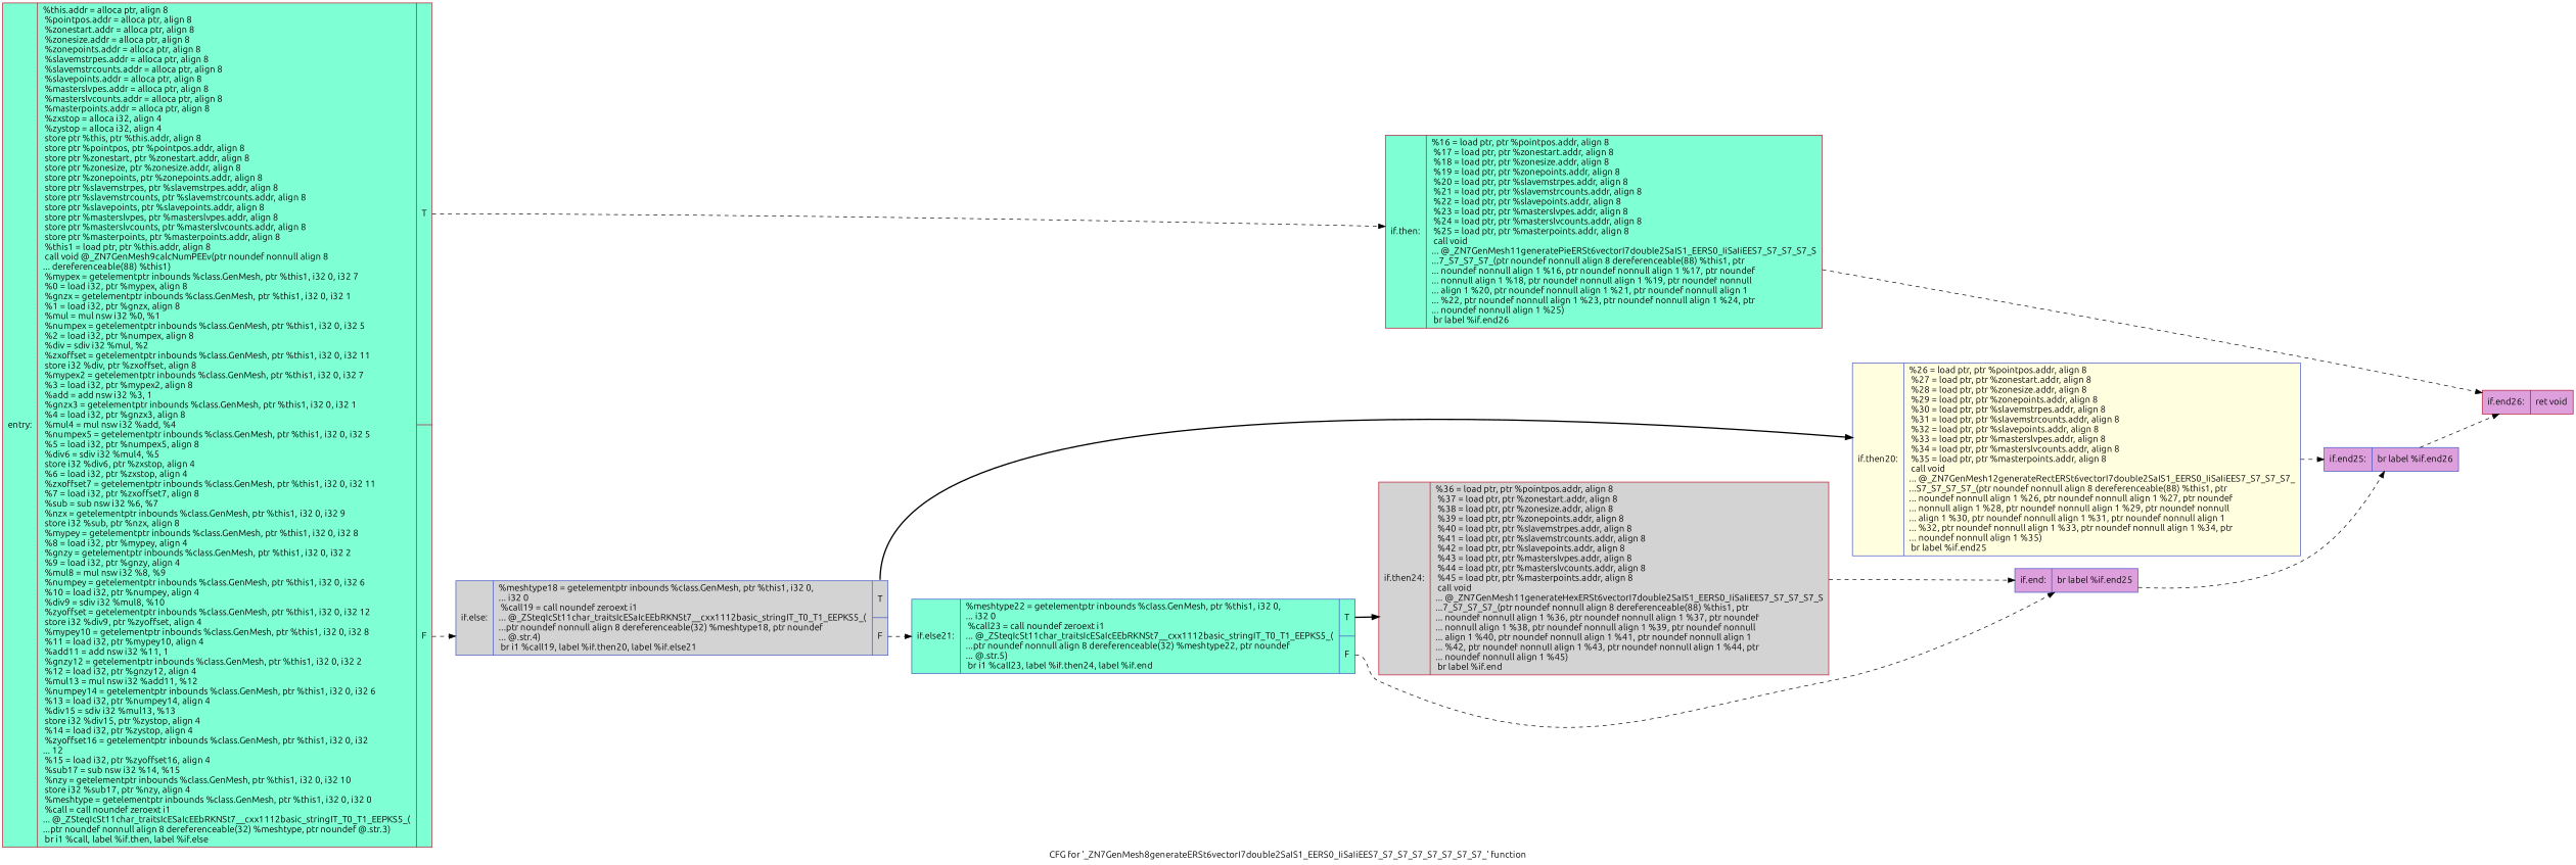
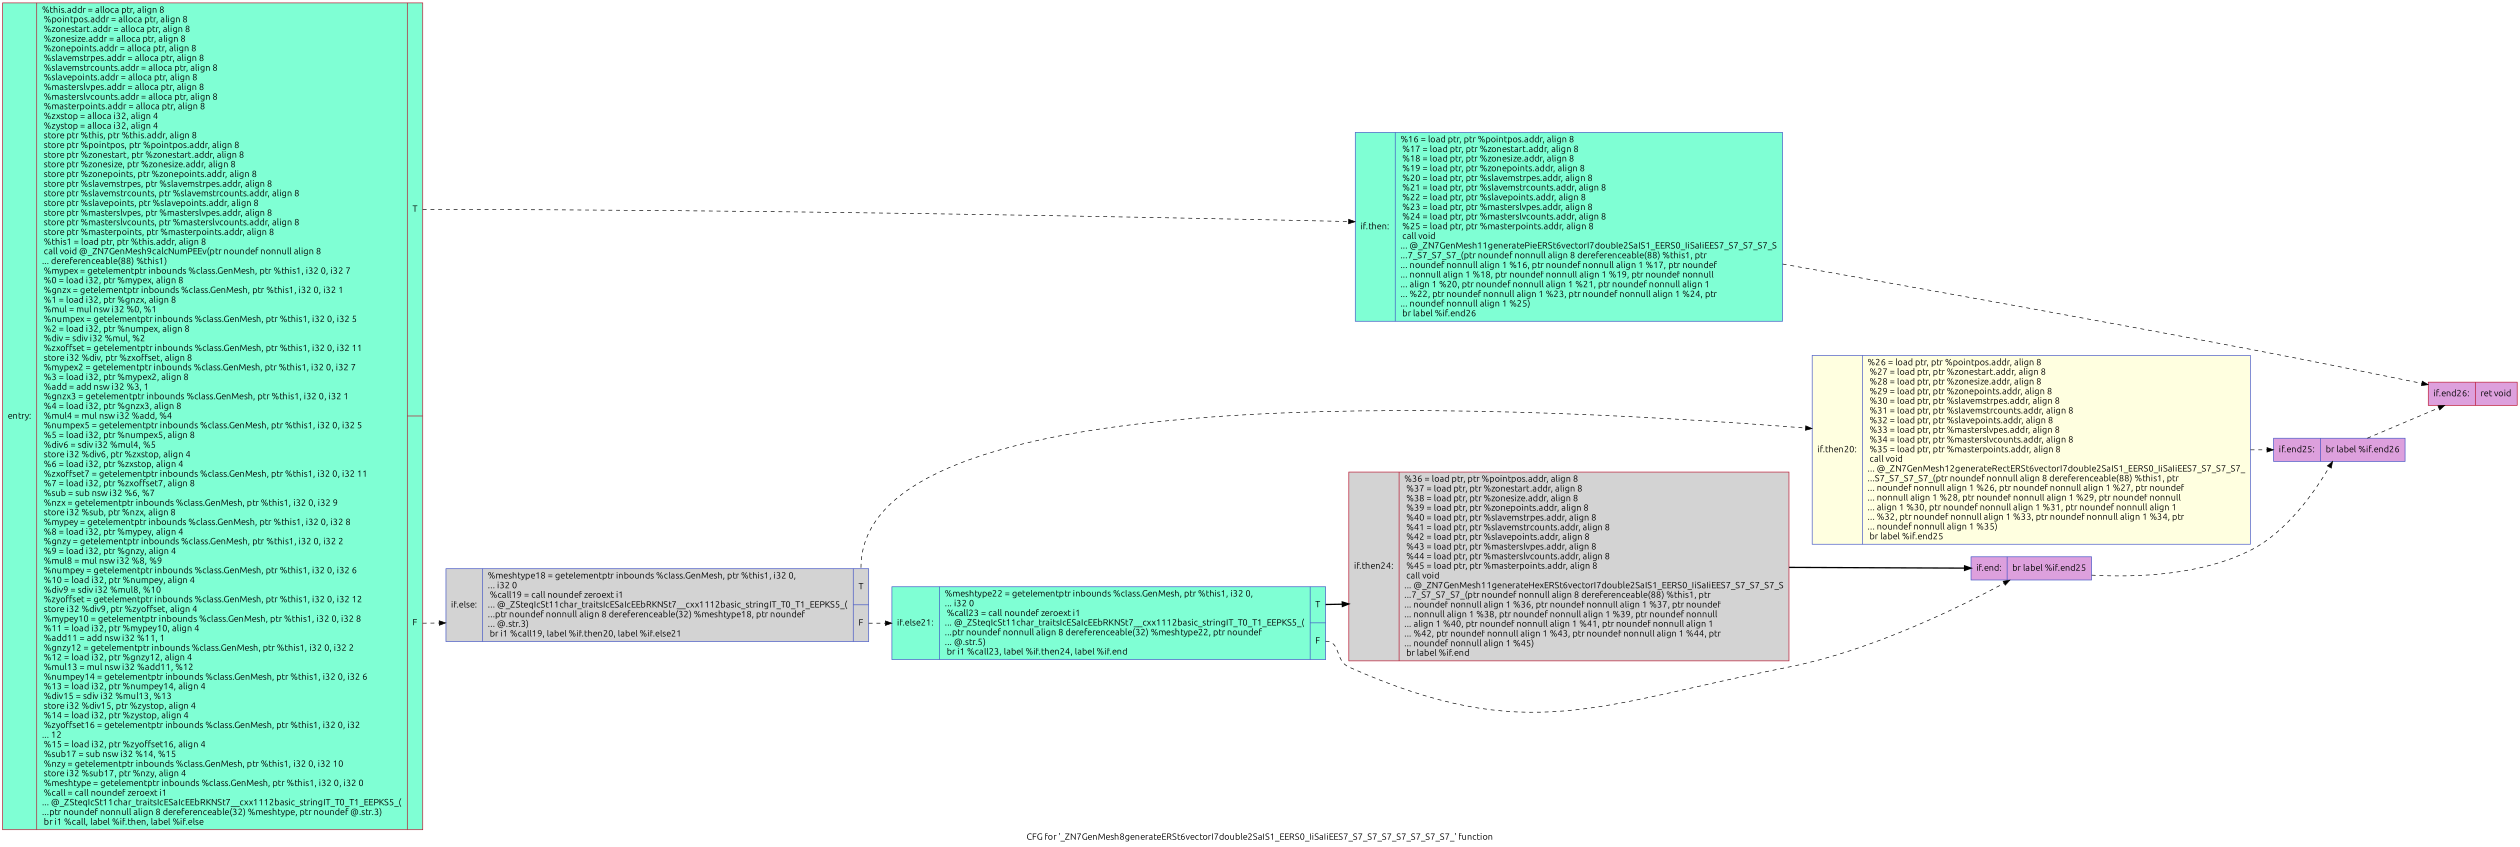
  digraph {
    fontname=Ubuntu
    label="CFG for '_ZN7GenMesh8generateERSt6vectorI7double2SaIS1_EERS0_IiSaIiEES7_S7_S7_S7_S7_S7_S7_S7_' function"
    rankdir=LR
    node [color="#3d50c3ff" fillcolor=aquamarine fontname=Ubuntu shape=record style=filled]
    edge [fontname=Ubuntu style=dashed]
    n1 [color="#b70d28ff" label="{entry:\l|  %this.addr = alloca ptr, align 8\l  %pointpos.addr = alloca ptr, align 8\l  %zonestart.addr = alloca ptr, align 8\l  %zonesize.addr = alloca ptr, align 8\l  %zonepoints.addr = alloca ptr, align 8\l  %slavemstrpes.addr = alloca ptr, align 8\l  %slavemstrcounts.addr = alloca ptr, align 8\l  %slavepoints.addr = alloca ptr, align 8\l  %masterslvpes.addr = alloca ptr, align 8\l  %masterslvcounts.addr = alloca ptr, align 8\l  %masterpoints.addr = alloca ptr, align 8\l  %zxstop = alloca i32, align 4\l  %zystop = alloca i32, align 4\l  store ptr %this, ptr %this.addr, align 8\l  store ptr %pointpos, ptr %pointpos.addr, align 8\l  store ptr %zonestart, ptr %zonestart.addr, align 8\l  store ptr %zonesize, ptr %zonesize.addr, align 8\l  store ptr %zonepoints, ptr %zonepoints.addr, align 8\l  store ptr %slavemstrpes, ptr %slavemstrpes.addr, align 8\l  store ptr %slavemstrcounts, ptr %slavemstrcounts.addr, align 8\l  store ptr %slavepoints, ptr %slavepoints.addr, align 8\l  store ptr %masterslvpes, ptr %masterslvpes.addr, align 8\l  store ptr %masterslvcounts, ptr %masterslvcounts.addr, align 8\l  store ptr %masterpoints, ptr %masterpoints.addr, align 8\l  %this1 = load ptr, ptr %this.addr, align 8\l  call void @_ZN7GenMesh9calcNumPEEv(ptr noundef nonnull align 8\l... dereferenceable(88) %this1)\l  %mypex = getelementptr inbounds %class.GenMesh, ptr %this1, i32 0, i32 7\l  %0 = load i32, ptr %mypex, align 8\l  %gnzx = getelementptr inbounds %class.GenMesh, ptr %this1, i32 0, i32 1\l  %1 = load i32, ptr %gnzx, align 8\l  %mul = mul nsw i32 %0, %1\l  %numpex = getelementptr inbounds %class.GenMesh, ptr %this1, i32 0, i32 5\l  %2 = load i32, ptr %numpex, align 8\l  %div = sdiv i32 %mul, %2\l  %zxoffset = getelementptr inbounds %class.GenMesh, ptr %this1, i32 0, i32 11\l  store i32 %div, ptr %zxoffset, align 8\l  %mypex2 = getelementptr inbounds %class.GenMesh, ptr %this1, i32 0, i32 7\l  %3 = load i32, ptr %mypex2, align 8\l  %add = add nsw i32 %3, 1\l  %gnzx3 = getelementptr inbounds %class.GenMesh, ptr %this1, i32 0, i32 1\l  %4 = load i32, ptr %gnzx3, align 8\l  %mul4 = mul nsw i32 %add, %4\l  %numpex5 = getelementptr inbounds %class.GenMesh, ptr %this1, i32 0, i32 5\l  %5 = load i32, ptr %numpex5, align 8\l  %div6 = sdiv i32 %mul4, %5\l  store i32 %div6, ptr %zxstop, align 4\l  %6 = load i32, ptr %zxstop, align 4\l  %zxoffset7 = getelementptr inbounds %class.GenMesh, ptr %this1, i32 0, i32 11\l  %7 = load i32, ptr %zxoffset7, align 8\l  %sub = sub nsw i32 %6, %7\l  %nzx = getelementptr inbounds %class.GenMesh, ptr %this1, i32 0, i32 9\l  store i32 %sub, ptr %nzx, align 8\l  %mypey = getelementptr inbounds %class.GenMesh, ptr %this1, i32 0, i32 8\l  %8 = load i32, ptr %mypey, align 4\l  %gnzy = getelementptr inbounds %class.GenMesh, ptr %this1, i32 0, i32 2\l  %9 = load i32, ptr %gnzy, align 4\l  %mul8 = mul nsw i32 %8, %9\l  %numpey = getelementptr inbounds %class.GenMesh, ptr %this1, i32 0, i32 6\l  %10 = load i32, ptr %numpey, align 4\l  %div9 = sdiv i32 %mul8, %10\l  %zyoffset = getelementptr inbounds %class.GenMesh, ptr %this1, i32 0, i32 12\l  store i32 %div9, ptr %zyoffset, align 4\l  %mypey10 = getelementptr inbounds %class.GenMesh, ptr %this1, i32 0, i32 8\l  %11 = load i32, ptr %mypey10, align 4\l  %add11 = add nsw i32 %11, 1\l  %gnzy12 = getelementptr inbounds %class.GenMesh, ptr %this1, i32 0, i32 2\l  %12 = load i32, ptr %gnzy12, align 4\l  %mul13 = mul nsw i32 %add11, %12\l  %numpey14 = getelementptr inbounds %class.GenMesh, ptr %this1, i32 0, i32 6\l  %13 = load i32, ptr %numpey14, align 4\l  %div15 = sdiv i32 %mul13, %13\l  store i32 %div15, ptr %zystop, align 4\l  %14 = load i32, ptr %zystop, align 4\l  %zyoffset16 = getelementptr inbounds %class.GenMesh, ptr %this1, i32 0, i32\l... 12\l  %15 = load i32, ptr %zyoffset16, align 4\l  %sub17 = sub nsw i32 %14, %15\l  %nzy = getelementptr inbounds %class.GenMesh, ptr %this1, i32 0, i32 10\l  store i32 %sub17, ptr %nzy, align 4\l  %meshtype = getelementptr inbounds %class.GenMesh, ptr %this1, i32 0, i32 0\l  %call = call noundef zeroext i1\l... @_ZSteqIcSt11char_traitsIcESaIcEEbRKNSt7__cxx1112basic_stringIT_T0_T1_EEPKS5_(\l...ptr noundef nonnull align 8 dereferenceable(32) %meshtype, ptr noundef @.str.3)\l  br i1 %call, label %if.then, label %if.else\l|{<s0>T|<s1>F}}"]
-   n2 [color="#b70d28ff" label="{if.then:\l|  %16 = load ptr, ptr %pointpos.addr, align 8\l  %17 = load ptr, ptr %zonestart.addr, align 8\l  %18 = load ptr, ptr %zonesize.addr, align 8\l  %19 = load ptr, ptr %zonepoints.addr, align 8\l  %20 = load ptr, ptr %slavemstrpes.addr, align 8\l  %21 = load ptr, ptr %slavemstrcounts.addr, align 8\l  %22 = load ptr, ptr %slavepoints.addr, align 8\l  %23 = load ptr, ptr %masterslvpes.addr, align 8\l  %24 = load ptr, ptr %masterslvcounts.addr, align 8\l  %25 = load ptr, ptr %masterpoints.addr, align 8\l  call void\l... @_ZN7GenMesh11generatePieERSt6vectorI7double2SaIS1_EERS0_IiSaIiEES7_S7_S7_S7_S\l...7_S7_S7_S7_(ptr noundef nonnull align 8 dereferenceable(88) %this1, ptr\l... noundef nonnull align 1 %16, ptr noundef nonnull align 1 %17, ptr noundef\l... nonnull align 1 %18, ptr noundef nonnull align 1 %19, ptr noundef nonnull\l... align 1 %20, ptr noundef nonnull align 1 %21, ptr noundef nonnull align 1\l... %22, ptr noundef nonnull align 1 %23, ptr noundef nonnull align 1 %24, ptr\l... noundef nonnull align 1 %25)\l  br label %if.end26\l}"]
-   n3 [fillcolor=lightgrey label="{if.else:\l|  %meshtype18 = getelementptr inbounds %class.GenMesh, ptr %this1, i32 0,\l... i32 0\l  %call19 = call noundef zeroext i1\l... @_ZSteqIcSt11char_traitsIcESaIcEEbRKNSt7__cxx1112basic_stringIT_T0_T1_EEPKS5_(\l...ptr noundef nonnull align 8 dereferenceable(32) %meshtype18, ptr noundef\l... @.str.4)\l  br i1 %call19, label %if.then20, label %if.else21\l|{<s0>T|<s1>F}}"]
+   n2 [label="{if.then:\l|  %16 = load ptr, ptr %pointpos.addr, align 8\l  %17 = load ptr, ptr %zonestart.addr, align 8\l  %18 = load ptr, ptr %zonesize.addr, align 8\l  %19 = load ptr, ptr %zonepoints.addr, align 8\l  %20 = load ptr, ptr %slavemstrpes.addr, align 8\l  %21 = load ptr, ptr %slavemstrcounts.addr, align 8\l  %22 = load ptr, ptr %slavepoints.addr, align 8\l  %23 = load ptr, ptr %masterslvpes.addr, align 8\l  %24 = load ptr, ptr %masterslvcounts.addr, align 8\l  %25 = load ptr, ptr %masterpoints.addr, align 8\l  call void\l... @_ZN7GenMesh11generatePieERSt6vectorI7double2SaIS1_EERS0_IiSaIiEES7_S7_S7_S7_S\l...7_S7_S7_S7_(ptr noundef nonnull align 8 dereferenceable(88) %this1, ptr\l... noundef nonnull align 1 %16, ptr noundef nonnull align 1 %17, ptr noundef\l... nonnull align 1 %18, ptr noundef nonnull align 1 %19, ptr noundef nonnull\l... align 1 %20, ptr noundef nonnull align 1 %21, ptr noundef nonnull align 1\l... %22, ptr noundef nonnull align 1 %23, ptr noundef nonnull align 1 %24, ptr\l... noundef nonnull align 1 %25)\l  br label %if.end26\l}"]
+   n3 [fillcolor=lightgrey label="{if.else:\l|  %meshtype18 = getelementptr inbounds %class.GenMesh, ptr %this1, i32 0,\l... i32 0\l  %call19 = call noundef zeroext i1\l... @_ZSteqIcSt11char_traitsIcESaIcEEbRKNSt7__cxx1112basic_stringIT_T0_T1_EEPKS5_(\l...ptr noundef nonnull align 8 dereferenceable(32) %meshtype18, ptr noundef\l... @.str.3)\l  br i1 %call19, label %if.then20, label %if.else21\l|{<s0>T|<s1>F}}"]
    n4 [color="#b70d28ff" fillcolor=plum label="{if.end26:\l|  ret void\l}"]
    n5 [fillcolor=lightyellow label="{if.then20:\l|  %26 = load ptr, ptr %pointpos.addr, align 8\l  %27 = load ptr, ptr %zonestart.addr, align 8\l  %28 = load ptr, ptr %zonesize.addr, align 8\l  %29 = load ptr, ptr %zonepoints.addr, align 8\l  %30 = load ptr, ptr %slavemstrpes.addr, align 8\l  %31 = load ptr, ptr %slavemstrcounts.addr, align 8\l  %32 = load ptr, ptr %slavepoints.addr, align 8\l  %33 = load ptr, ptr %masterslvpes.addr, align 8\l  %34 = load ptr, ptr %masterslvcounts.addr, align 8\l  %35 = load ptr, ptr %masterpoints.addr, align 8\l  call void\l... @_ZN7GenMesh12generateRectERSt6vectorI7double2SaIS1_EERS0_IiSaIiEES7_S7_S7_S7_\l...S7_S7_S7_S7_(ptr noundef nonnull align 8 dereferenceable(88) %this1, ptr\l... noundef nonnull align 1 %26, ptr noundef nonnull align 1 %27, ptr noundef\l... nonnull align 1 %28, ptr noundef nonnull align 1 %29, ptr noundef nonnull\l... align 1 %30, ptr noundef nonnull align 1 %31, ptr noundef nonnull align 1\l... %32, ptr noundef nonnull align 1 %33, ptr noundef nonnull align 1 %34, ptr\l... noundef nonnull align 1 %35)\l  br label %if.end25\l}"]
    n6 [label="{if.else21:\l|  %meshtype22 = getelementptr inbounds %class.GenMesh, ptr %this1, i32 0,\l... i32 0\l  %call23 = call noundef zeroext i1\l... @_ZSteqIcSt11char_traitsIcESaIcEEbRKNSt7__cxx1112basic_stringIT_T0_T1_EEPKS5_(\l...ptr noundef nonnull align 8 dereferenceable(32) %meshtype22, ptr noundef\l... @.str.5)\l  br i1 %call23, label %if.then24, label %if.end\l|{<s0>T|<s1>F}}"]
    n7 [fillcolor=plum label="{if.end25:\l|  br label %if.end26\l}"]
    n8 [color="#b70d28ff" fillcolor=lightgrey label="{if.then24:\l|  %36 = load ptr, ptr %pointpos.addr, align 8\l  %37 = load ptr, ptr %zonestart.addr, align 8\l  %38 = load ptr, ptr %zonesize.addr, align 8\l  %39 = load ptr, ptr %zonepoints.addr, align 8\l  %40 = load ptr, ptr %slavemstrpes.addr, align 8\l  %41 = load ptr, ptr %slavemstrcounts.addr, align 8\l  %42 = load ptr, ptr %slavepoints.addr, align 8\l  %43 = load ptr, ptr %masterslvpes.addr, align 8\l  %44 = load ptr, ptr %masterslvcounts.addr, align 8\l  %45 = load ptr, ptr %masterpoints.addr, align 8\l  call void\l... @_ZN7GenMesh11generateHexERSt6vectorI7double2SaIS1_EERS0_IiSaIiEES7_S7_S7_S7_S\l...7_S7_S7_S7_(ptr noundef nonnull align 8 dereferenceable(88) %this1, ptr\l... noundef nonnull align 1 %36, ptr noundef nonnull align 1 %37, ptr noundef\l... nonnull align 1 %38, ptr noundef nonnull align 1 %39, ptr noundef nonnull\l... align 1 %40, ptr noundef nonnull align 1 %41, ptr noundef nonnull align 1\l... %42, ptr noundef nonnull align 1 %43, ptr noundef nonnull align 1 %44, ptr\l... noundef nonnull align 1 %45)\l  br label %if.end\l}"]
    n9 [fillcolor=plum label="{if.end:\l|  br label %if.end25\l}"]
    n1 -> n2 [tailport=s0]
    n1 -> n3 [tailport=s1]
    n2 -> n4
-   n3 -> n5 [style=bold tailport=s0]
+   n3 -> n5 [tailport=s0]
    n3 -> n6 [tailport=s1]
    n5 -> n7
    n6 -> n8 [style=bold tailport=s0]
    n6 -> n9 [tailport=s1]
    n7 -> n4
-   n8 -> n9
+   n8 -> n9 [style=bold]
    n9 -> n7
  }
